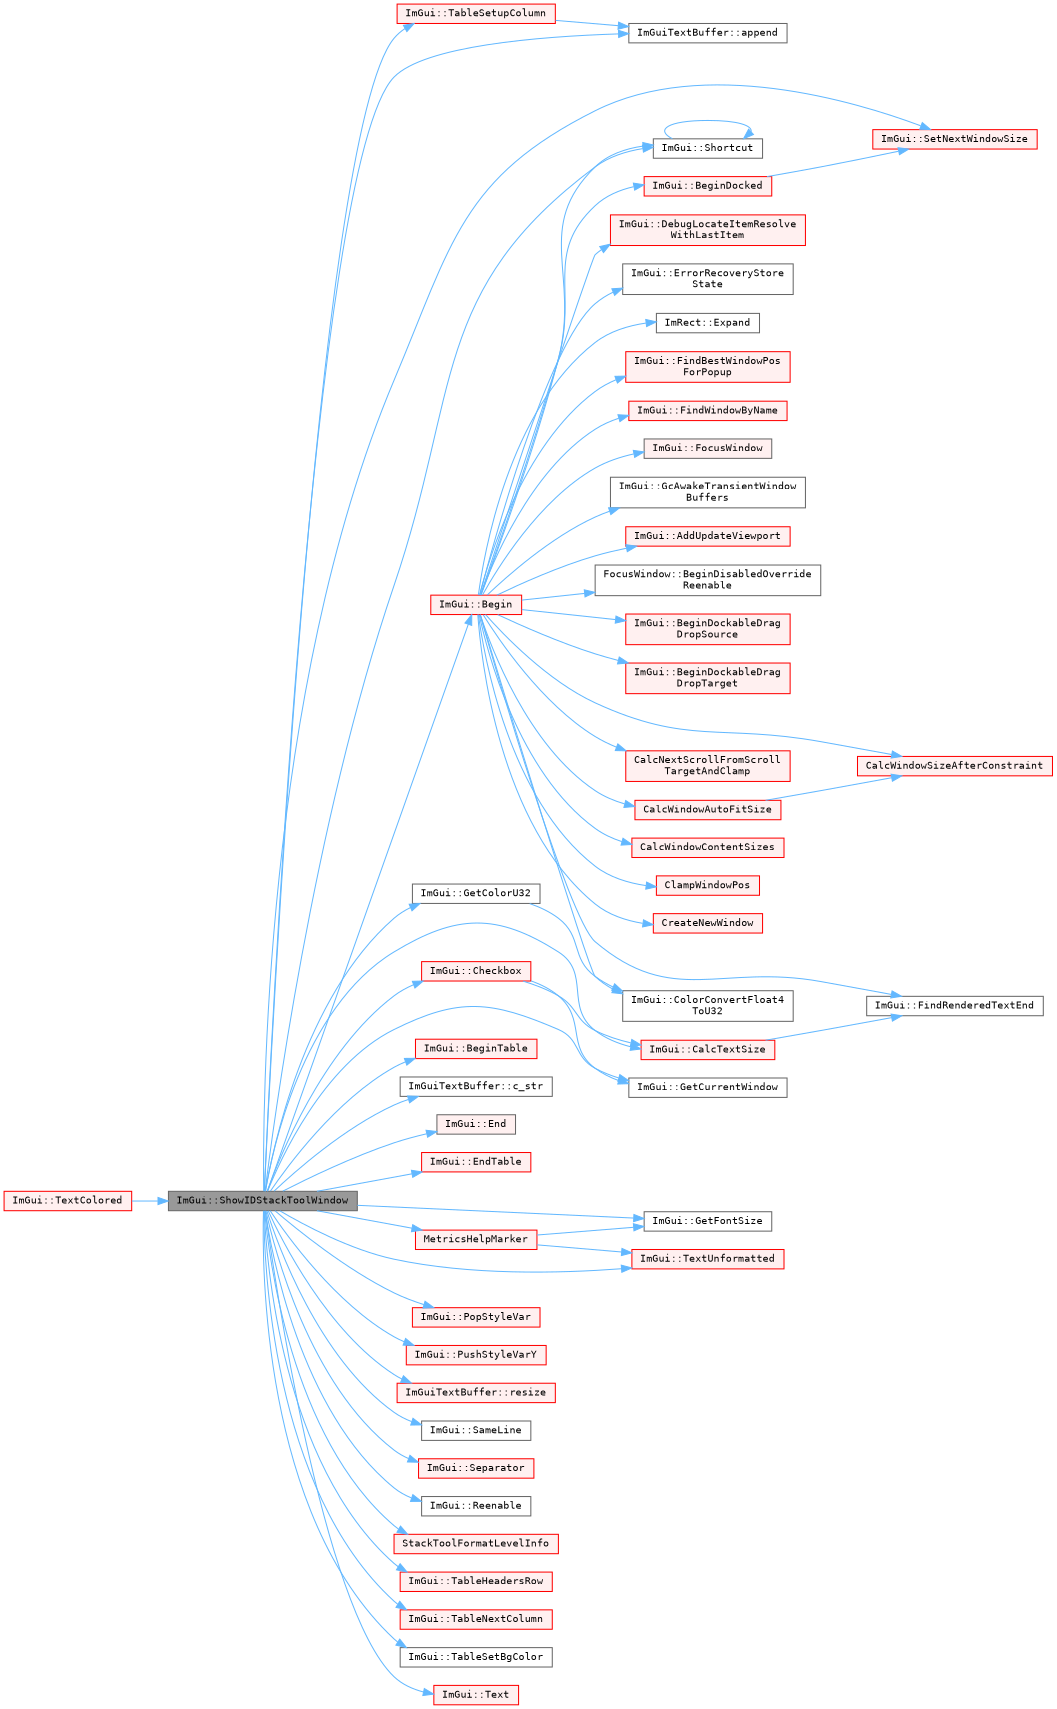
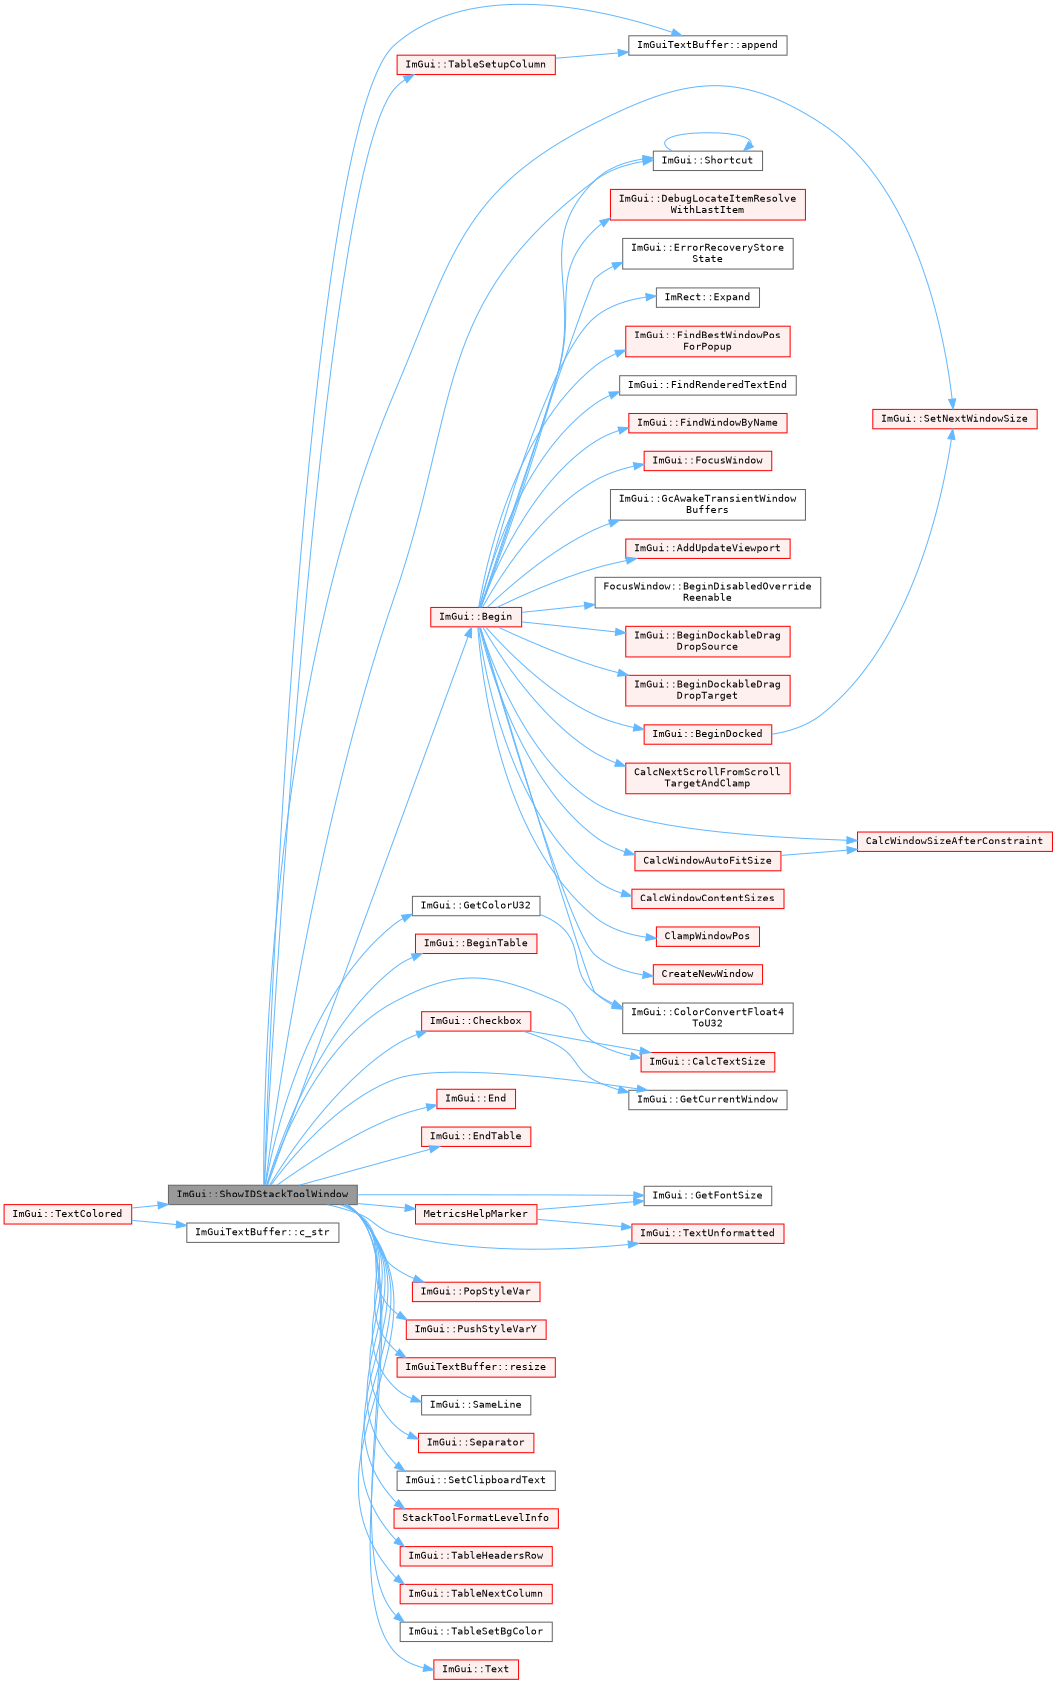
  digraph {
    fontname="DejaVu Sans Mono"
    rankdir=LR
    node [color=red fillcolor="#FFF0F0" fontname="DejaVu Sans Mono" fontsize=10 shape=box style=filled]
    edge [color=steelblue1 fontname="DejaVu Sans Mono" fontsize=10 labelfontname=Helvetica labelfontsize=10 style=solid]
    n1 [color=gray40 fillcolor=grey60 fontcolor=black height=0.2 label="ImGui::ShowIDStackToolWindow" width=0.4]
    n2 [color=grey40 fillcolor=white height=0.2 label="ImGuiTextBuffer::append" width=0.4]
    n3 [height=0.2 label="ImGui::Begin" width=0.4]
    n4 [height=0.2 label="ImGui::SetNextWindowSize" width=0.4]
    n5 [color=grey40 fillcolor=white height=0.2 label="ImGui::Shortcut" width=0.4]
    n6 [height=0.2 label="ImGui::BeginTable" width=0.4]
    n7 [color=grey40 fillcolor=white height=0.2 label="ImGuiTextBuffer::c_str" width=0.4]
    n8 [height=0.2 label="ImGui::CalcTextSize" width=0.4]
    n9 [height=0.2 label="ImGui::Checkbox" width=0.4]
    n10 [color=grey40 fillcolor=white height=0.2 label="ImGui::GetCurrentWindow" width=0.4]
-   n11 [color=grey40 height=0.2 label="ImGui::End" width=0.4]
+   n11 [height=0.2 label="ImGui::End" width=0.4]
    n12 [height=0.2 label="ImGui::EndTable" width=0.4]
    n13 [color=grey40 fillcolor=white height=0.2 label="ImGui::GetColorU32" width=0.4]
    n14 [color=grey40 fillcolor=white height=0.2 label="ImGui::GetFontSize" width=0.4]
    n15 [height=0.2 label=MetricsHelpMarker width=0.4]
    n16 [height=0.2 label="ImGui::TextUnformatted" width=0.4]
    n17 [height=0.2 label="ImGui::PopStyleVar" width=0.4]
    n18 [height=0.2 label="ImGui::PushStyleVarY" width=0.4]
    n19 [height=0.2 label="ImGuiTextBuffer::resize" width=0.4]
    n20 [color=grey40 fillcolor=white height=0.2 label="ImGui::SameLine" width=0.4]
    n21 [height=0.2 label="ImGui::Separator" width=0.4]
-   n22 [color=grey40 fillcolor=white height=0.2 label="ImGui::Reenable" width=0.4]
+   n22 [color=grey40 fillcolor=white height=0.2 label="ImGui::SetClipboardText" width=0.4]
    n23 [height=0.2 label=StackToolFormatLevelInfo width=0.4]
    n24 [height=0.2 label="ImGui::TableHeadersRow" width=0.4]
    n25 [height=0.2 label="ImGui::TableNextColumn" width=0.4]
    n26 [color=grey40 fillcolor=white height=0.2 label="ImGui::TableSetBgColor" width=0.4]
    n27 [height=0.2 label="ImGui::TableSetupColumn" width=0.4]
    n28 [height=0.2 label="ImGui::Text" width=0.4]
    n29 [height=0.2 label="ImGui::AddUpdateViewport" width=0.4]
    n30 [color=grey40 fillcolor=white height=0.2 label="FocusWindow::BeginDisabledOverride\lReenable" width=0.4]
    n31 [height=0.2 label="ImGui::BeginDockableDrag\lDropSource" width=0.4]
    n32 [height=0.2 label="ImGui::BeginDockableDrag\lDropTarget" width=0.4]
    n33 [height=0.2 label="ImGui::BeginDocked" width=0.4]
    n34 [height=0.2 label="CalcNextScrollFromScroll\lTargetAndClamp" width=0.4]
    n35 [height=0.2 label=CalcWindowAutoFitSize width=0.4]
    n36 [height=0.2 label=CalcWindowSizeAfterConstraint width=0.4]
    n37 [height=0.2 label=CalcWindowContentSizes width=0.4]
    n38 [height=0.2 label=ClampWindowPos width=0.4]
    n39 [color=grey40 fillcolor=white height=0.2 label="ImGui::ColorConvertFloat4\lToU32" width=0.4]
    n40 [height=0.2 label=CreateNewWindow width=0.4]
    n41 [height=0.2 label="ImGui::DebugLocateItemResolve\lWithLastItem" width=0.4]
    n42 [color=grey40 fillcolor=white height=0.2 label="ImGui::ErrorRecoveryStore\lState" width=0.4]
    n43 [color=grey40 fillcolor=white height=0.2 label="ImRect::Expand" width=0.4]
    n44 [height=0.2 label="ImGui::FindBestWindowPos\lForPopup" width=0.4]
    n45 [color=grey40 fillcolor=white height=0.2 label="ImGui::FindRenderedTextEnd" width=0.4]
    n46 [height=0.2 label="ImGui::FindWindowByName" width=0.4]
-   n47 [color=grey40 height=0.2 label="ImGui::FocusWindow" width=0.4]
+   n47 [height=0.2 label="ImGui::FocusWindow" width=0.4]
    n48 [color=grey40 fillcolor=white height=0.2 label="ImGui::GcAwakeTransientWindow\lBuffers" width=0.4]
    n49 [height=0.2 label="ImGui::TextColored" width=0.4]
    n1 -> n2
    n1 -> n3
    n1 -> n4
    n1 -> n5
    n1 -> n6
-   n1 -> n7
+   n49 -> n7
    n1 -> n8
    n1 -> n9
    n1 -> n10
    n1 -> n11
    n1 -> n12
    n1 -> n13
    n1 -> n14
    n1 -> n15
    n1 -> n16
    n1 -> n17
    n1 -> n18
    n1 -> n19
    n1 -> n20
    n1 -> n21
    n1 -> n22
    n1 -> n23
    n1 -> n24
    n1 -> n25
    n1 -> n26
    n1 -> n27
    n1 -> n28
    n3 -> n5
    n3 -> n29
    n3 -> n30
    n3 -> n31
    n3 -> n32
    n3 -> n33
    n3 -> n34
    n3 -> n35
    n3 -> n36
    n3 -> n37
    n3 -> n38
    n3 -> n39
    n3 -> n40
    n3 -> n41
    n3 -> n42
    n3 -> n43
    n3 -> n44
    n3 -> n45
    n3 -> n46
    n3 -> n47
    n3 -> n48
    n5 -> n5
-   n8 -> n45
    n9 -> n8
    n9 -> n10
    n13 -> n39
    n15 -> n14
    n15 -> n16
    n27 -> n2
    n33 -> n4
    n35 -> n36
    n49 -> n1
  }
